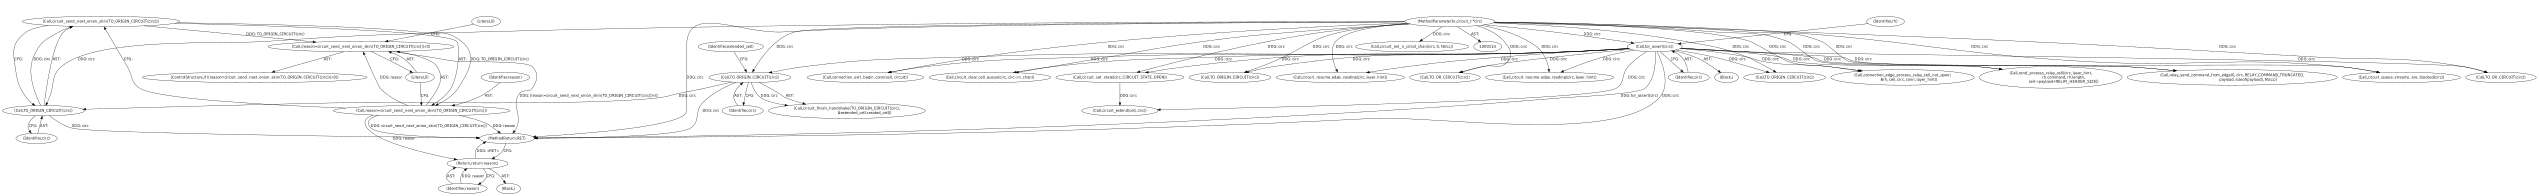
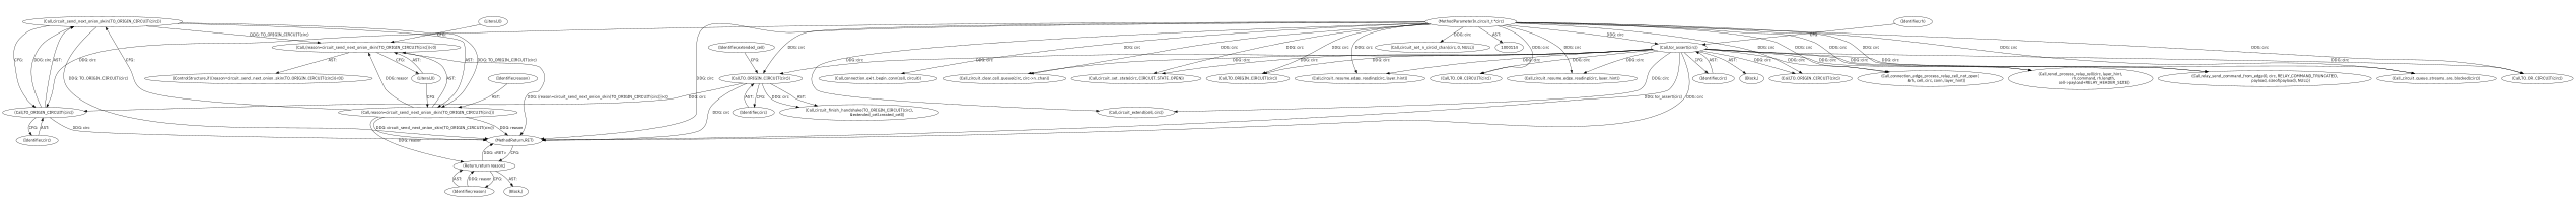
  digraph {
    fontname="IBM Plex Sans"
    node [fontname="IBM Plex Sans"]
    edge [fontname="IBM Plex Sans"]
    n1 [label="(Call,circuit_send_next_onion_skin(TO_ORIGIN_CIRCUIT(circ)))"]
    n2 [label="(Call,TO_ORIGIN_CIRCUIT(circ))"]
    n3 [label="(Call,(reason=circuit_send_next_onion_skin(TO_ORIGIN_CIRCUIT(circ)))<0)"]
    n4 [label="(Call,reason=circuit_send_next_onion_skin(TO_ORIGIN_CIRCUIT(circ)))"]
    n5 [label="(MethodReturn,RET)"]
    n6 [label="(Identifier,circ)"]
    n7 [label="(ControlStructure,if ((reason=circuit_send_next_onion_skin(TO_ORIGIN_CIRCUIT(circ)))<0))"]
    n8 [label="(Literal,0)"]
    n9 [label="(Return,return reason;)"]
    n10 [label="(Call,TO_ORIGIN_CIRCUIT(circ))"]
    n11 [label="(Identifier,circ)"]
    n12 [label="(Call,circuit_finish_handshake(TO_ORIGIN_CIRCUIT(circ),\n                                         &extended_cell.created_cell))"]
    n13 [label="(Call,tor_assert(circ))"]
    n14 [label="(Call,TO_ORIGIN_CIRCUIT(circ))"]
    n15 [label="(Call,connection_edge_process_relay_cell_not_open(\n               &rh, cell, circ, conn, layer_hint))"]
    n16 [label="(Call,rend_process_relay_cell(circ, layer_hint,\n                              rh.command, rh.length,\n                              cell->payload+RELAY_HEADER_SIZE))"]
    n17 [label="(Call,relay_send_command_from_edge(0, circ, RELAY_COMMAND_TRUNCATED,\n                                     payload, sizeof(payload), NULL))"]
    n18 [label="(Call,circuit_queue_streams_are_blocked(circ))"]
    n19 [label="(Call,TO_OR_CIRCUIT(circ))"]
    n20 [label="(Block,)"]
    n21 [label="(Identifier,circ)"]
    n22 [label="(Call,circuit_extend(cell, circ))"]
    n23 [label="(Call,connection_exit_begin_conn(cell, circuit))"]
    n24 [label="(Call,circuit_clear_cell_queue(circ, circ->n_chan))"]
    n25 [label="(Call,TO_ORIGIN_CIRCUIT(circ))"]
    n26 [label="(Call,circuit_resume_edge_reading(circ, layer_hint))"]
    n27 [label="(Call,circuit_set_state(circ, CIRCUIT_STATE_OPEN))"]
    n28 [label="(Call,TO_OR_CIRCUIT(circ))"]
    n29 [label="(Call,circuit_resume_edge_reading(circ, layer_hint))"]
    n30 [label="(MethodParameterIn,circuit_t *circ)"]
    n31 [label="(Call,circuit_set_n_circid_chan(circ, 0, NULL))"]
    1000114
    n33 [label="(Identifier,reason)"]
    n34 [label="(Block,)"]
    n35 [label="(Identifier,extended_cell)"]
    n36 [label="(Literal,0)"]
    n37 [label="(Identifier,reason)"]
    n38 [label="(Identifier,rh)"]
    n1 -> n2 [label="CFG: "]
    n1 -> n3 [label="DDG: TO_ORIGIN_CIRCUIT(circ)"]
    n1 -> n4 [label="AST: "]
    n1 -> n4 [label="DDG: TO_ORIGIN_CIRCUIT(circ)"]
+   n1 -> n5 [label="DDG: TO_ORIGIN_CIRCUIT(circ)"]
    n2 -> n1 [label="AST: "]
    n2 -> n1 [label="DDG: circ"]
    n2 -> n5 [label="DDG: circ"]
    n2 -> n6 [label="CFG: "]
    n3 -> n5 [label="DDG: (reason=circuit_send_next_onion_skin(TO_ORIGIN_CIRCUIT(circ)))<0"]
    n3 -> n7 [label="AST: "]
    n3 -> n8 [label="CFG: "]
    n4 -> n1 [label="CFG: "]
    n4 -> n3 [label="AST: "]
    n4 -> n3 [label="DDG: reason"]
    n4 -> n5 [label="DDG: circuit_send_next_onion_skin(TO_ORIGIN_CIRCUIT(circ))"]
    n4 -> n5 [label="DDG: reason"]
    n4 -> n9 [label="DDG: reason"]
    n5 -> n9 [label="CFG: "]
    n6 -> n2 [label="AST: "]
    n8 -> n3 [label="AST: "]
    n8 -> n4 [label="CFG: "]
    n9 -> n5 [label="DDG: <RET>"]
    n9 -> n33 [label="CFG: "]
    n9 -> n34 [label="AST: "]
    n10 -> n2 [label="DDG: circ"]
    n10 -> n5 [label="DDG: circ"]
    n10 -> n11 [label="CFG: "]
    n10 -> n12 [label="AST: "]
    n10 -> n12 [label="DDG: circ"]
    n11 -> n10 [label="AST: "]
    n13 -> n5 [label="DDG: tor_assert(circ)"]
    n13 -> n5 [label="DDG: circ"]
    n13 -> n10 [label="DDG: circ"]
    n13 -> n14 [label="DDG: circ"]
    n13 -> n15 [label="DDG: circ"]
    n13 -> n16 [label="DDG: circ"]
    n13 -> n17 [label="DDG: circ"]
    n13 -> n18 [label="DDG: circ"]
    n13 -> n19 [label="DDG: circ"]
    n13 -> n20 [label="AST: "]
    n13 -> n21 [label="CFG: "]
    n13 -> n22 [label="DDG: circ"]
-   n13 -> n23 [label="DDG: circ"]
    n13 -> n24 [label="DDG: circ"]
    n13 -> n25 [label="DDG: circ"]
    n13 -> n26 [label="DDG: circ"]
    n13 -> n27 [label="DDG: circ"]
    n13 -> n28 [label="DDG: circ"]
    n13 -> n29 [label="DDG: circ"]
    n21 -> n13 [label="AST: "]
    n30 -> n2 [label="DDG: circ"]
    n30 -> n5 [label="DDG: circ"]
    n30 -> n10 [label="DDG: circ"]
    n30 -> n13 [label="DDG: circ"]
    n30 -> n14 [label="DDG: circ"]
    n30 -> n15 [label="DDG: circ"]
    n30 -> n16 [label="DDG: circ"]
    n30 -> n17 [label="DDG: circ"]
    n30 -> n18 [label="DDG: circ"]
    n30 -> n19 [label="DDG: circ"]
-   n27 -> n22 [label="DDG: circ"]
+   n30 -> n22 [label="DDG: circ"]
    n30 -> n23 [label="DDG: circ"]
    n30 -> n24 [label="DDG: circ"]
    n30 -> n25 [label="DDG: circ"]
    n30 -> n26 [label="DDG: circ"]
    n30 -> n27 [label="DDG: circ"]
    n30 -> n28 [label="DDG: circ"]
    n30 -> n29 [label="DDG: circ"]
    n30 -> n31 [label="DDG: circ"]
    n30 -> 1000114 [label="AST: "]
    n33 -> n9 [label="AST: "]
    n33 -> n9 [label="DDG: reason"]
    n35 -> n10 [label="CFG: "]
    n36 -> n3 [label="CFG: "]
    n37 -> n4 [label="AST: "]
    n38 -> n13 [label="CFG: "]
  }
